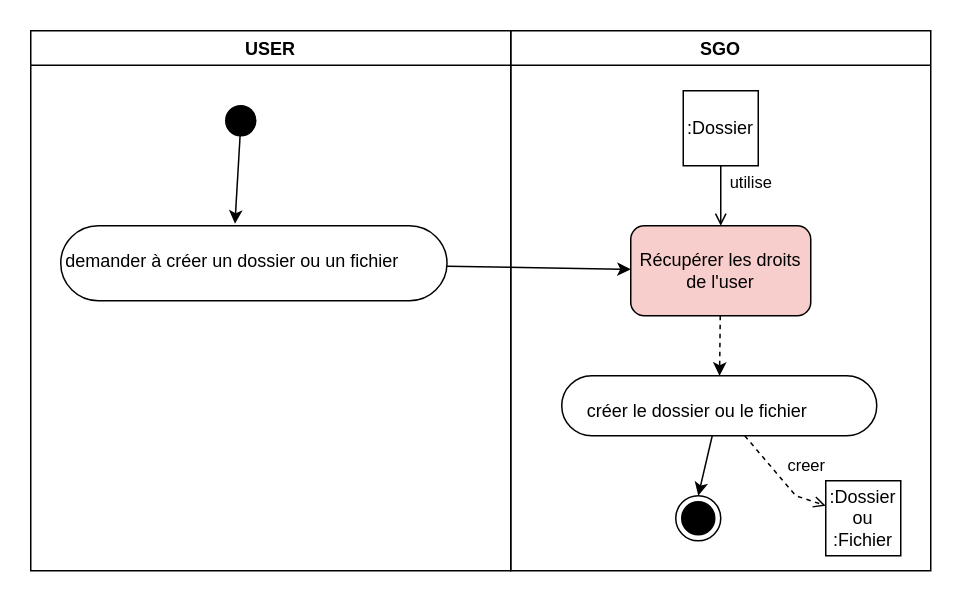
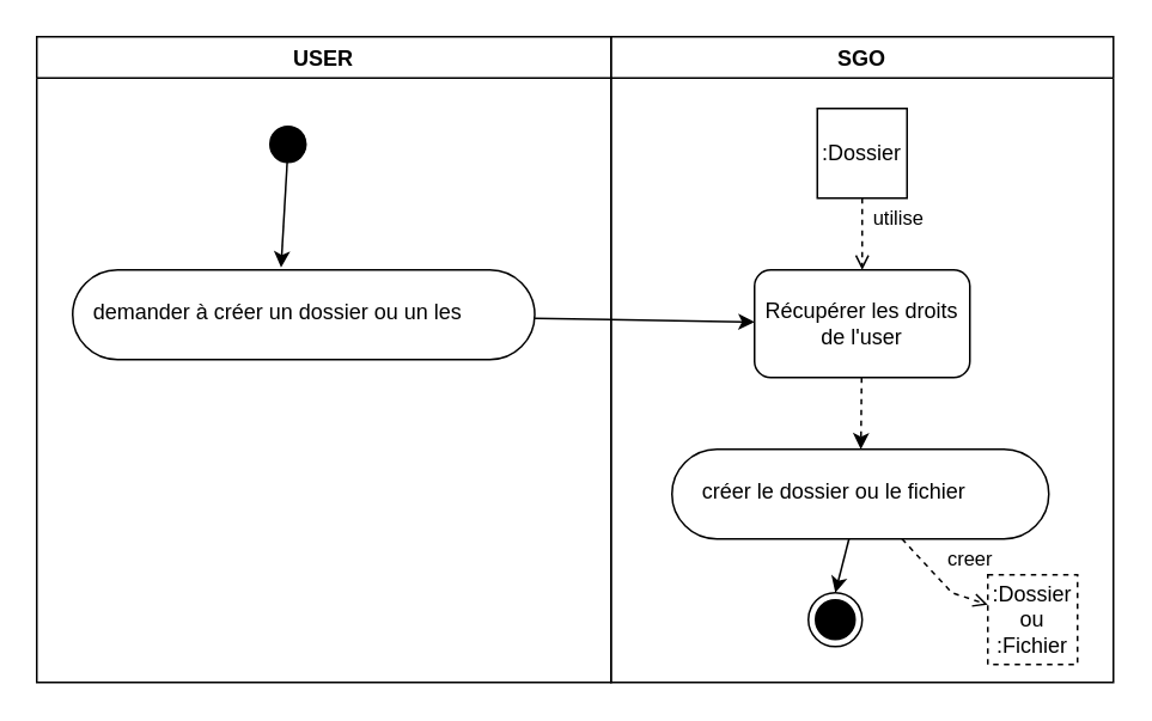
  <mxCell id="0" />
  <mxCell id="1" parent="0" />
  <mxCell id="2" value="SGO" style="swimlane;" vertex="1" parent="1"><mxGeometry x="340" y="20" width="280" height="360" as="geometry" /></mxCell>
- <mxCell id="3" value="créer le dossier ou le fichier" style="html=1;align=center;verticalAlign=top;rounded=1;absoluteArcSize=1;arcSize=50;dashed=0;spacingTop=10;spacingRight=30;" vertex="1" parent="2"><mxGeometry x="34" y="230" width="210" height="40" as="geometry" /></mxCell>
+ <mxCell id="3" value="créer le dossier ou le fichier" style="html=1;align=center;verticalAlign=top;rounded=1;absoluteArcSize=1;arcSize=50;dashed=0;spacingTop=10;spacingRight=30;" vertex="1" parent="2"><mxGeometry x="34" y="230" width="210" height="50" as="geometry" /></mxCell>
  <mxCell id="4" value=":Dossier" style="whiteSpace=wrap;html=1;aspect=fixed;" vertex="1" parent="2"><mxGeometry x="115" y="40" width="50" height="50" as="geometry" /></mxCell>
- <mxCell id="5" value="Récupérer les droits de l'user" style="rounded=1;whiteSpace=wrap;html=1;fillColor=#f8cecc;" vertex="1" parent="2"><mxGeometry x="80" y="130" width="120" height="60" as="geometry" /></mxCell>
- <mxCell id="6" value=":Dossier ou :Fichier" style="whiteSpace=wrap;html=1;aspect=fixed;" vertex="1" parent="2"><mxGeometry x="210" y="300" width="50" height="50" as="geometry" /></mxCell>
+ <mxCell id="5" value="Récupérer les droits de l'user" style="rounded=1;whiteSpace=wrap;html=1;" vertex="1" parent="2"><mxGeometry x="80" y="130" width="120" height="60" as="geometry" /></mxCell>
+ <mxCell id="6" value=":Dossier ou :Fichier" style="whiteSpace=wrap;html=1;aspect=fixed;dashed=1;" vertex="1" parent="2"><mxGeometry x="210" y="300" width="50" height="50" as="geometry" /></mxCell>
  <mxCell id="7" value="" style="endArrow=classic;html=1;rounded=0;dashed=1;" edge="1" parent="2" source="5" target="3"><mxGeometry width="50" height="50" relative="1" as="geometry"><mxPoint x="40" y="180" as="sourcePoint" /><mxPoint x="90" y="130" as="targetPoint" /></mxGeometry></mxCell>
- <mxCell id="8" value="utilise" style="html=1;verticalAlign=bottom;labelBackgroundColor=none;endArrow=open;endFill=0;dashed=0;rounded=0;entryX=0.5;entryY=0;entryDx=0;entryDy=0;" edge="1" parent="2" source="4" target="5"><mxGeometry y="20" width="160" relative="1" as="geometry"><mxPoint x="-10" y="150" as="sourcePoint" /><mxPoint x="150" y="150" as="targetPoint" /><mxPoint as="offset" /></mxGeometry></mxCell>
+ <mxCell id="8" value="utilise" style="html=1;verticalAlign=bottom;labelBackgroundColor=none;endArrow=open;endFill=0;dashed=1;rounded=0;entryX=0.5;entryY=0;entryDx=0;entryDy=0;" edge="1" parent="2" source="4" target="5"><mxGeometry y="20" width="160" relative="1" as="geometry"><mxPoint x="-10" y="150" as="sourcePoint" /><mxPoint x="150" y="150" as="targetPoint" /><mxPoint as="offset" /></mxGeometry></mxCell>
  <mxCell id="9" value="creer" style="html=1;verticalAlign=bottom;labelBackgroundColor=none;endArrow=open;endFill=0;dashed=1;rounded=0;" edge="1" parent="2" source="3" target="6"><mxGeometry x="0.524" y="13" width="160" relative="1" as="geometry"><mxPoint x="150" y="100" as="sourcePoint" /><mxPoint x="150" y="140" as="targetPoint" /><mxPoint as="offset" /><Array as="points"><mxPoint x="190" y="310" /></Array></mxGeometry></mxCell>
  <mxCell id="10" value="" style="ellipse;html=1;shape=endState;fillColor=strokeColor;" vertex="1" parent="2"><mxGeometry x="110" y="310" width="30" height="30" as="geometry" /></mxCell>
  <mxCell id="11" value="" style="endArrow=classic;html=1;rounded=0;entryX=0.5;entryY=0;entryDx=0;entryDy=0;" edge="1" parent="2" source="3" target="10"><mxGeometry width="50" height="50" relative="1" as="geometry"><mxPoint x="40" y="180" as="sourcePoint" /><mxPoint x="90" y="130" as="targetPoint" /></mxGeometry></mxCell>
  <mxCell id="12" value="USER" style="swimlane;" vertex="1" parent="1"><mxGeometry x="20" y="20" width="320" height="360" as="geometry" /></mxCell>
  <mxCell id="13" value="" style="ellipse;fillColor=strokeColor;" vertex="1" parent="12"><mxGeometry x="130" y="50" width="20" height="20" as="geometry" /></mxCell>
  <mxCell id="14" value="" style="endArrow=classic;html=1;rounded=0;entryX=0.451;entryY=-0.028;entryDx=0;entryDy=0;entryPerimeter=0;" edge="1" parent="12" source="13" target="15"><mxGeometry width="50" height="50" relative="1" as="geometry"><mxPoint x="360" y="210" as="sourcePoint" /><mxPoint x="140" y="100" as="targetPoint" /></mxGeometry></mxCell>
- <mxCell id="15" value="demander à créer un dossier ou un fichier" style="html=1;align=center;verticalAlign=top;rounded=1;absoluteArcSize=1;arcSize=50;dashed=0;spacingTop=10;spacingRight=30;" vertex="1" parent="12"><mxGeometry x="20" y="130" width="257.5" height="50" as="geometry" /></mxCell>
+ <mxCell id="15" value="demander à créer un dossier ou un les" style="html=1;align=center;verticalAlign=top;rounded=1;absoluteArcSize=1;arcSize=50;dashed=0;spacingTop=10;spacingRight=30;" vertex="1" parent="12"><mxGeometry x="20" y="130" width="257.5" height="50" as="geometry" /></mxCell>
  <mxCell id="16" value="" style="endArrow=classic;html=1;rounded=0;" edge="1" parent="1" source="15" target="5"><mxGeometry width="50" height="50" relative="1" as="geometry"><mxPoint x="380" y="200" as="sourcePoint" /><mxPoint x="430" y="150" as="targetPoint" /></mxGeometry></mxCell>
